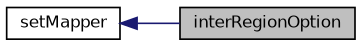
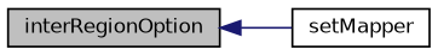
  digraph {
    rankdir=LR
    node [color=black fontname=Helvetica fontsize=10 shape=record]
    n1 [fillcolor=grey75 fontcolor=black height=0.2 label=interRegionOption style=filled width=0.4]
    n2 [height=0.2 label=setMapper width=0.4]
-   n2 -> n1 [color=midnightblue dir=back fontname=Helvetica fontsize=10 labelfontname=Helvetica labelfontsize=10 style=solid]
+   n1 -> n2 [color=midnightblue dir=back fontname=Helvetica fontsize=10 labelfontname=Helvetica labelfontsize=10 style=solid]
  }
